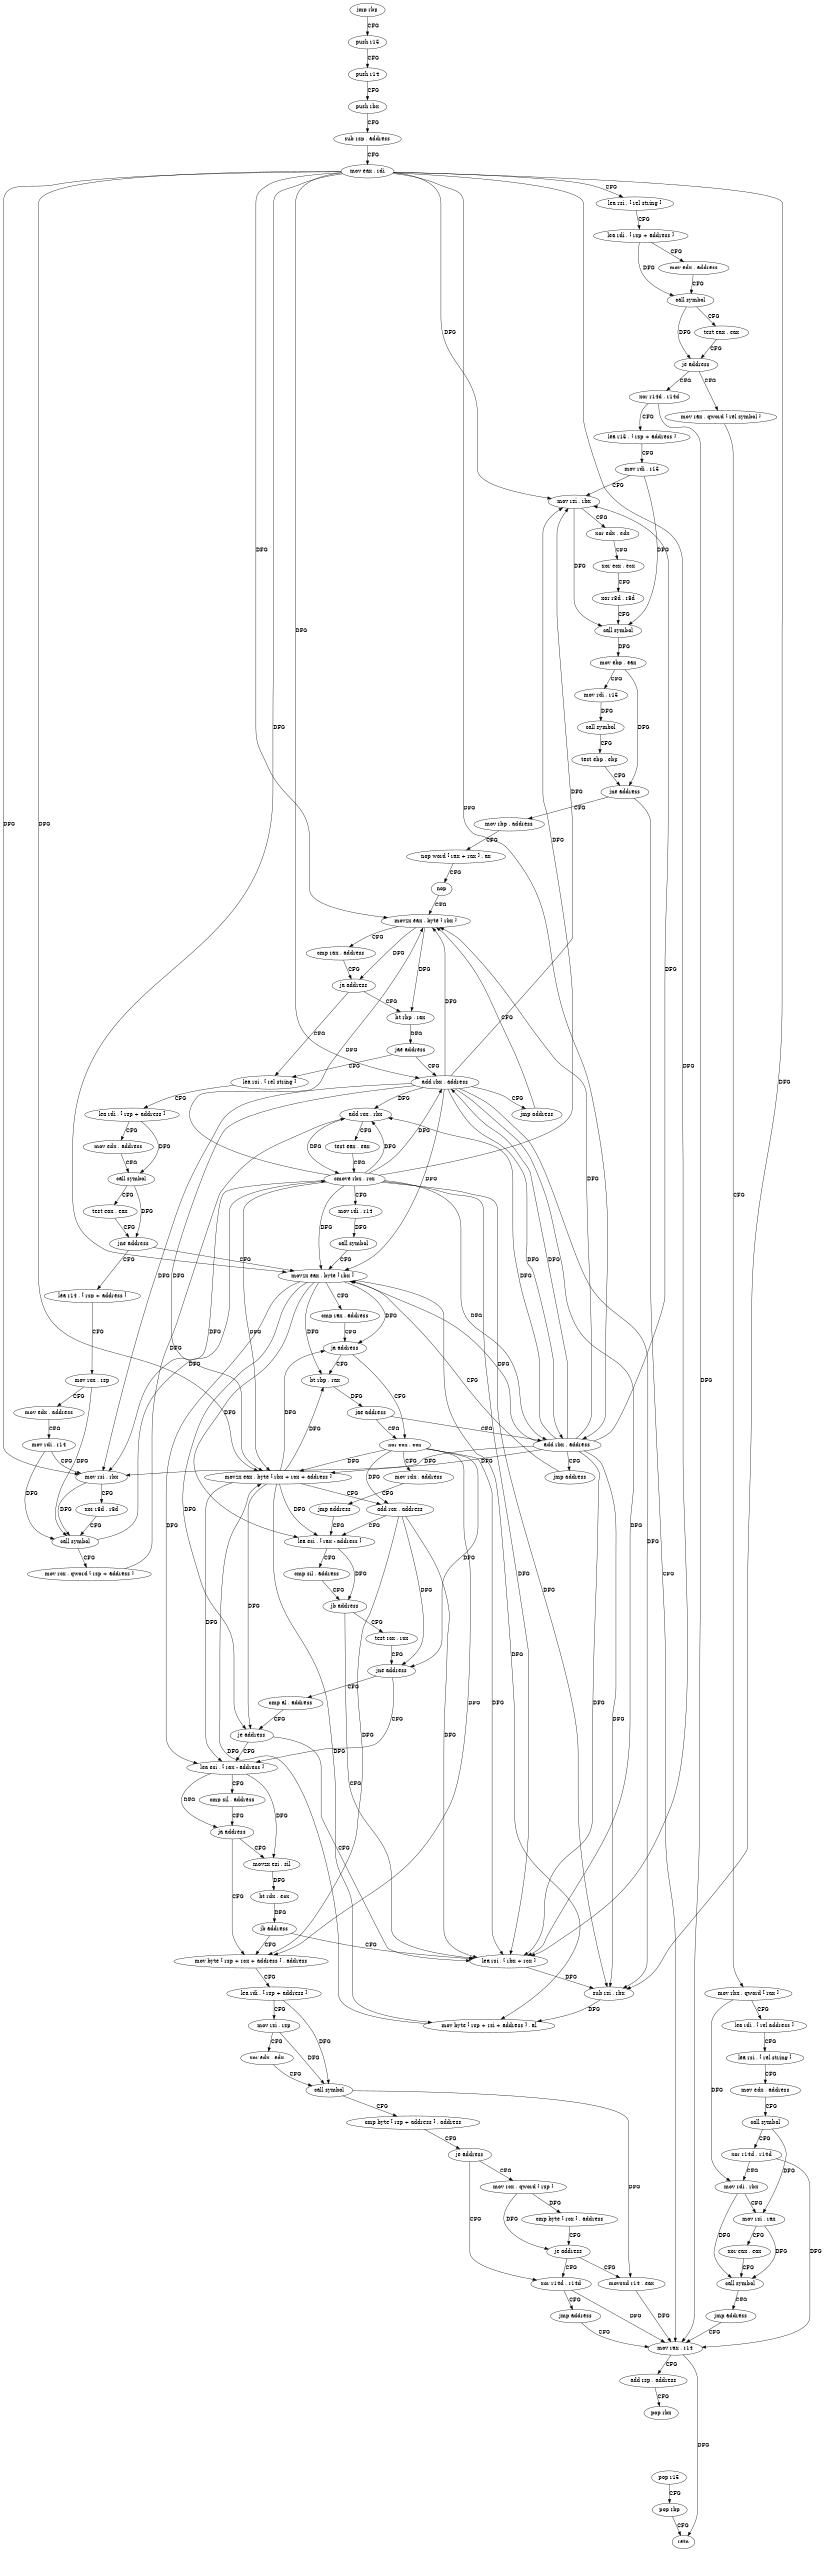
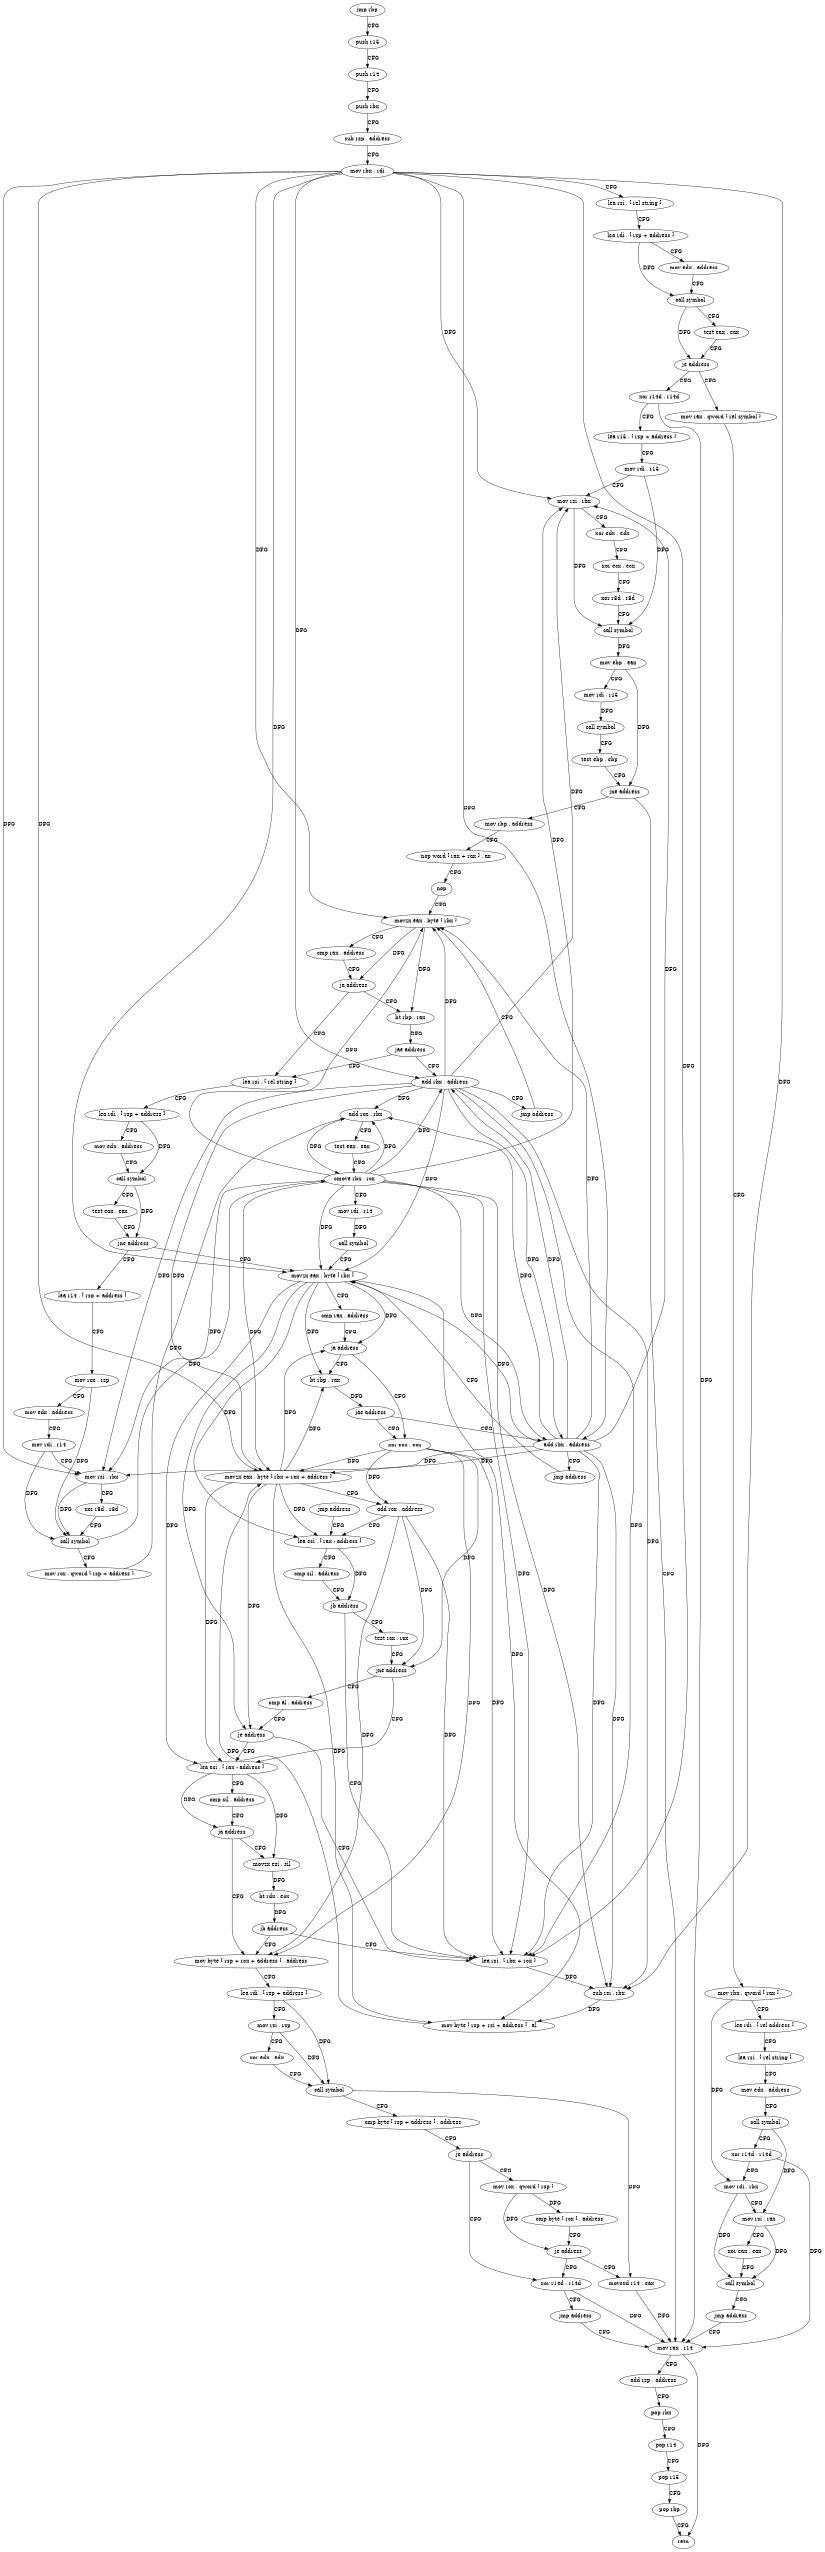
  digraph {
    n1 [label="jmp rbp"]
    n2 [label="push r15"]
    n3 [label="push r14"]
    n4 [label="push rbx"]
    n5 [label="sub rsp , address"]
-   n6 [label="mov eax , rdi"]
+   n6 [label="mov rbx , rdi"]
    n7 [label="lea rsi , [ rel string ]"]
    n8 [label="mov rsi , rbx"]
    n9 [label="movzx eax , byte [ rbx ]"]
    n10 [label="movzx eax , byte [ rbx ]"]
    n11 [label="add rbx , address"]
    n12 [label="mov rsi , rbx"]
    n13 [label="add rbx , address"]
    n14 [label="lea rsi , [ rbx + rcx ]"]
    n15 [label="sub rsi , rbx"]
    n16 [label="movzx eax , byte [ rbx + rcx + address ]"]
    n17 [label="lea rdi , [ rsp + address ]"]
    n18 [label="call symbol"]
    n19 [label="xor edx , edx"]
    n20 [label="bt rbp , rax"]
    n21 [label="cmp rax , address"]
    n22 [label="ja address"]
    n23 [label="cmp rax , address"]
    n24 [label="ja address"]
    n25 [label="bt rbp , rax"]
    n26 [label="lea esi , [ rax - address ]"]
    n27 [label="mov byte [ rsp + rsi + address ] , al"]
    n28 [label="lea esi , [ rax - address ]"]
    n29 [label="je address"]
    n30 [label="add rcx , rbx"]
    n31 [label="jmp address"]
    n32 [label="call symbol"]
    n33 [label="xor r8d , r8d"]
    n34 [label="cmove rbx , rcx"]
    n35 [label="test eax , eax"]
    n36 [label="jmp address"]
    n37 [label="add rcx , address"]
    n38 [label="mov edx , address"]
    n39 [label="call symbol"]
    n40 [label="test eax , eax"]
    n41 [label="je address"]
    n42 [label="xor r14d , r14d"]
    n43 [label="mov rax , qword [ rel symbol ]"]
    n44 [label="lea r15 , [ rsp + address ]"]
    n45 [label="mov rax , r14"]
    n46 [label="mov rbx , qword [ rax ]"]
    n47 [label="mov rdi , r15"]
    n48 [label="add rsp , address"]
    n49 [label=retn]
    n50 [label="lea rdi , [ rel address ]"]
    n51 [label="mov rdi , rbx"]
    n52 [label="mov ebp , eax"]
    n53 [label="xor ecx , ecx"]
    n54 [label="xor r8d , r8d"]
    n55 [label="mov rdi , r15"]
    n56 [label="jne address"]
    n57 [label="call symbol"]
    n58 [label="mov rbp , address"]
    n59 [label="test ebp , ebp"]
    n60 [label="nop word [ rax + rax ] , ax"]
    n61 [label="pop rbx"]
    n62 [label=nop]
    n63 [label="lea rsi , [ rel string ]"]
    n64 [label="mov rsi , rax"]
    n65 [label="call symbol"]
    n66 [label="mov edx , address"]
    n67 [label="call symbol"]
    n68 [label="xor r14d , r14d"]
    n69 [label="xor eax , eax"]
    n70 [label="jmp address"]
+   n71 [label="pop r14"]
    n72 [label="pop r15"]
    n73 [label="pop rbp"]
    n74 [label="jae address"]
    n75 [label="lea rsi , [ rel string ]"]
    n76 [label="lea rdi , [ rsp + address ]"]
    n77 [label="mov edx , address"]
    n78 [label="call symbol"]
    n79 [label="test eax , eax"]
    n80 [label="jne address"]
    n81 [label="lea r14 , [ rsp + address ]"]
    n82 [label="mov rcx , rsp"]
    n83 [label="xor ecx , ecx"]
    n84 [label="jae address"]
    n85 [label="cmp sil , address"]
    n86 [label="jb address"]
    n87 [label="cmp sil , address"]
    n88 [label="ja address"]
    n89 [label="movzx esi , sil"]
    n90 [label="mov edx , address"]
-   n91 [label="mov rdx , address"]
    n92 [label="jne address"]
    n93 [label="mov byte [ rsp + rcx + address ] , address"]
    n94 [label="jmp address"]
    n95 [label="cmp al , address"]
    n96 [label="lea rdi , [ rsp + address ]"]
    n97 [label="mov rdi , r14"]
    n98 [label="mov rcx , qword [ rsp + address ]"]
    n99 [label="mov rdi , r14"]
    n100 [label="call symbol"]
    n101 [label="test rcx , rcx"]
    n102 [label="bt rdx , ecx"]
    n103 [label="mov rsi , rsp"]
    n104 [label="call symbol"]
    n105 [label="jb address"]
    n106 [label="xor edx , edx"]
    n107 [label="cmp byte [ rsp + address ] , address"]
    n108 [label="movsxd r14 , eax"]
    n109 [label="je address"]
    n110 [label="xor r14d , r14d"]
    n111 [label="mov rcx , qword [ rsp ]"]
    n112 [label="jmp address"]
    n113 [label="cmp byte [ rcx ] , address"]
    n114 [label="je address"]
    n1 -> n2 [label=CFG]
    n2 -> n3 [label=CFG]
    n3 -> n4 [label=CFG]
    n4 -> n5 [label=CFG]
    n5 -> n6 [label=CFG]
    n6 -> n7 [label=CFG]
    n6 -> n8 [label=DFG]
    n6 -> n9 [label=DFG]
    n6 -> n10 [label=DFG]
    n6 -> n11 [label=DFG]
    n6 -> n12 [label=DFG]
    n6 -> n13 [label=DFG]
    n6 -> n14 [label=DFG]
    n6 -> n15 [label=DFG]
    n6 -> n16 [label=DFG]
    n7 -> n17 [label=CFG]
    n8 -> n18 [label=DFG]
    n8 -> n19 [label=CFG]
    n9 -> n20 [label=DFG]
    n9 -> n21 [label=CFG]
    n9 -> n22 [label=DFG]
    n10 -> n23 [label=CFG]
    n10 -> n24 [label=DFG]
    n10 -> n25 [label=DFG]
    n10 -> n26 [label=DFG]
    n10 -> n27 [label=DFG]
    n10 -> n28 [label=DFG]
    n10 -> n29 [label=DFG]
    n11 -> n8 [label=DFG]
    n11 -> n9 [label=DFG]
    n11 -> n10 [label=DFG]
    n11 -> n12 [label=DFG]
    n11 -> n13 [label=DFG]
    n11 -> n14 [label=DFG]
    n11 -> n15 [label=DFG]
    n11 -> n16 [label=DFG]
    n11 -> n30 [label=DFG]
    n11 -> n31 [label=CFG]
    n12 -> n32 [label=DFG]
    n12 -> n33 [label=CFG]
    n13 -> n8 [label=DFG]
    n13 -> n9 [label=DFG]
    n13 -> n10 [label=DFG]
    n13 -> n11 [label=DFG]
    n13 -> n12 [label=DFG]
    n13 -> n14 [label=DFG]
    n13 -> n15 [label=DFG]
    n13 -> n16 [label=DFG]
    n13 -> n30 [label=DFG]
    n13 -> n36 [label=CFG]
    n14 -> n15 [label=DFG]
    n15 -> n27 [label=DFG]
    n16 -> n24 [label=DFG]
    n16 -> n25 [label=DFG]
    n16 -> n26 [label=DFG]
    n16 -> n27 [label=DFG]
    n16 -> n28 [label=DFG]
    n16 -> n29 [label=DFG]
    n16 -> n37 [label=CFG]
    n17 -> n38 [label=CFG]
    n17 -> n39 [label=DFG]
    n18 -> n52 [label=DFG]
    n19 -> n53 [label=CFG]
    n20 -> n74 [label=DFG]
    n21 -> n22 [label=CFG]
    n22 -> n20 [label=CFG]
    n22 -> n75 [label=CFG]
    n23 -> n24 [label=CFG]
    n24 -> n25 [label=CFG]
    n24 -> n83 [label=CFG]
    n25 -> n84 [label=DFG]
    n26 -> n85 [label=CFG]
    n26 -> n86 [label=DFG]
    n27 -> n16 [label=DFG]
    n28 -> n87 [label=CFG]
    n28 -> n88 [label=DFG]
    n28 -> n89 [label=DFG]
    n29 -> n14 [label=CFG]
    n29 -> n28 [label=CFG]
    n30 -> n34 [label=DFG]
    n30 -> n35 [label=CFG]
    n31 -> n9 [label=CFG]
    n32 -> n34 [label=DFG]
    n32 -> n98 [label=CFG]
    n33 -> n32 [label=CFG]
    n34 -> n8 [label=DFG]
    n34 -> n9 [label=DFG]
    n34 -> n10 [label=DFG]
    n34 -> n11 [label=DFG]
    n34 -> n12 [label=DFG]
    n34 -> n13 [label=DFG]
    n34 -> n14 [label=DFG]
    n34 -> n15 [label=DFG]
    n34 -> n16 [label=DFG]
    n34 -> n30 [label=DFG]
    n34 -> n99 [label=CFG]
    n35 -> n34 [label=CFG]
    n36 -> n10 [label=CFG]
    n37 -> n14 [label=DFG]
    n37 -> n26 [label=CFG]
    n37 -> n92 [label=DFG]
    n37 -> n93 [label=DFG]
    n38 -> n39 [label=CFG]
    n39 -> n40 [label=CFG]
    n39 -> n41 [label=DFG]
    n40 -> n41 [label=CFG]
    n41 -> n42 [label=CFG]
    n41 -> n43 [label=CFG]
    n42 -> n44 [label=CFG]
    n42 -> n45 [label=DFG]
    n43 -> n46 [label=CFG]
    n44 -> n47 [label=CFG]
    n45 -> n48 [label=CFG]
    n45 -> n49 [label=DFG]
    n46 -> n50 [label=CFG]
    n46 -> n51 [label=DFG]
    n47 -> n8 [label=CFG]
    n47 -> n18 [label=DFG]
    n48 -> n61 [label=CFG]
    n50 -> n63 [label=CFG]
    n51 -> n64 [label=CFG]
    n51 -> n65 [label=DFG]
    n52 -> n55 [label=CFG]
    n52 -> n56 [label=DFG]
    n53 -> n54 [label=CFG]
    n54 -> n18 [label=CFG]
    n55 -> n57 [label=DFG]
    n56 -> n45 [label=CFG]
    n56 -> n58 [label=CFG]
    n57 -> n59 [label=CFG]
    n58 -> n60 [label=CFG]
    n59 -> n56 [label=CFG]
    n60 -> n62 [label=CFG]
+   n61 -> n71 [label=CFG]
    n62 -> n9 [label=CFG]
    n63 -> n66 [label=CFG]
    n64 -> n65 [label=DFG]
    n64 -> n69 [label=CFG]
    n65 -> n70 [label=CFG]
    n66 -> n67 [label=CFG]
    n67 -> n64 [label=DFG]
    n67 -> n68 [label=CFG]
    n68 -> n45 [label=DFG]
    n68 -> n51 [label=CFG]
    n69 -> n65 [label=CFG]
    n70 -> n45 [label=CFG]
+   n71 -> n72 [label=CFG]
    n72 -> n73 [label=CFG]
    n73 -> n49 [label=CFG]
    n74 -> n11 [label=CFG]
    n74 -> n75 [label=CFG]
    n75 -> n76 [label=CFG]
    n76 -> n77 [label=CFG]
    n76 -> n78 [label=DFG]
    n77 -> n78 [label=CFG]
    n78 -> n79 [label=CFG]
    n78 -> n80 [label=DFG]
    n79 -> n80 [label=CFG]
    n80 -> n10 [label=CFG]
    n80 -> n81 [label=CFG]
    n81 -> n82 [label=CFG]
    n82 -> n32 [label=DFG]
    n82 -> n90 [label=CFG]
    n83 -> n14 [label=DFG]
    n83 -> n16 [label=DFG]
    n83 -> n37 [label=DFG]
-   n83 -> n91 [label=CFG]
    n83 -> n92 [label=DFG]
    n83 -> n93 [label=DFG]
    n84 -> n13 [label=CFG]
    n84 -> n83 [label=CFG]
    n85 -> n86 [label=CFG]
    n86 -> n14 [label=CFG]
    n86 -> n101 [label=CFG]
    n87 -> n88 [label=CFG]
    n88 -> n89 [label=CFG]
    n88 -> n93 [label=CFG]
    n89 -> n102 [label=DFG]
    n90 -> n97 [label=CFG]
-   n91 -> n94 [label=CFG]
    n92 -> n28 [label=CFG]
    n92 -> n95 [label=CFG]
    n93 -> n96 [label=CFG]
    n94 -> n26 [label=CFG]
    n95 -> n29 [label=CFG]
    n96 -> n103 [label=CFG]
    n96 -> n104 [label=DFG]
    n97 -> n12 [label=CFG]
    n97 -> n32 [label=DFG]
    n98 -> n30 [label=DFG]
    n99 -> n100 [label=DFG]
    n100 -> n10 [label=CFG]
    n101 -> n92 [label=CFG]
    n102 -> n105 [label=DFG]
    n103 -> n104 [label=DFG]
    n103 -> n106 [label=CFG]
    n104 -> n107 [label=CFG]
    n104 -> n108 [label=DFG]
    n105 -> n14 [label=CFG]
    n105 -> n93 [label=CFG]
    n106 -> n104 [label=CFG]
    n107 -> n109 [label=CFG]
    n108 -> n45 [label=DFG]
    n109 -> n110 [label=CFG]
    n109 -> n111 [label=CFG]
    n110 -> n45 [label=DFG]
    n110 -> n112 [label=CFG]
    n111 -> n113 [label=DFG]
    n111 -> n114 [label=DFG]
    n112 -> n45 [label=CFG]
    n113 -> n114 [label=CFG]
    n114 -> n108 [label=CFG]
    n114 -> n110 [label=CFG]
  }
